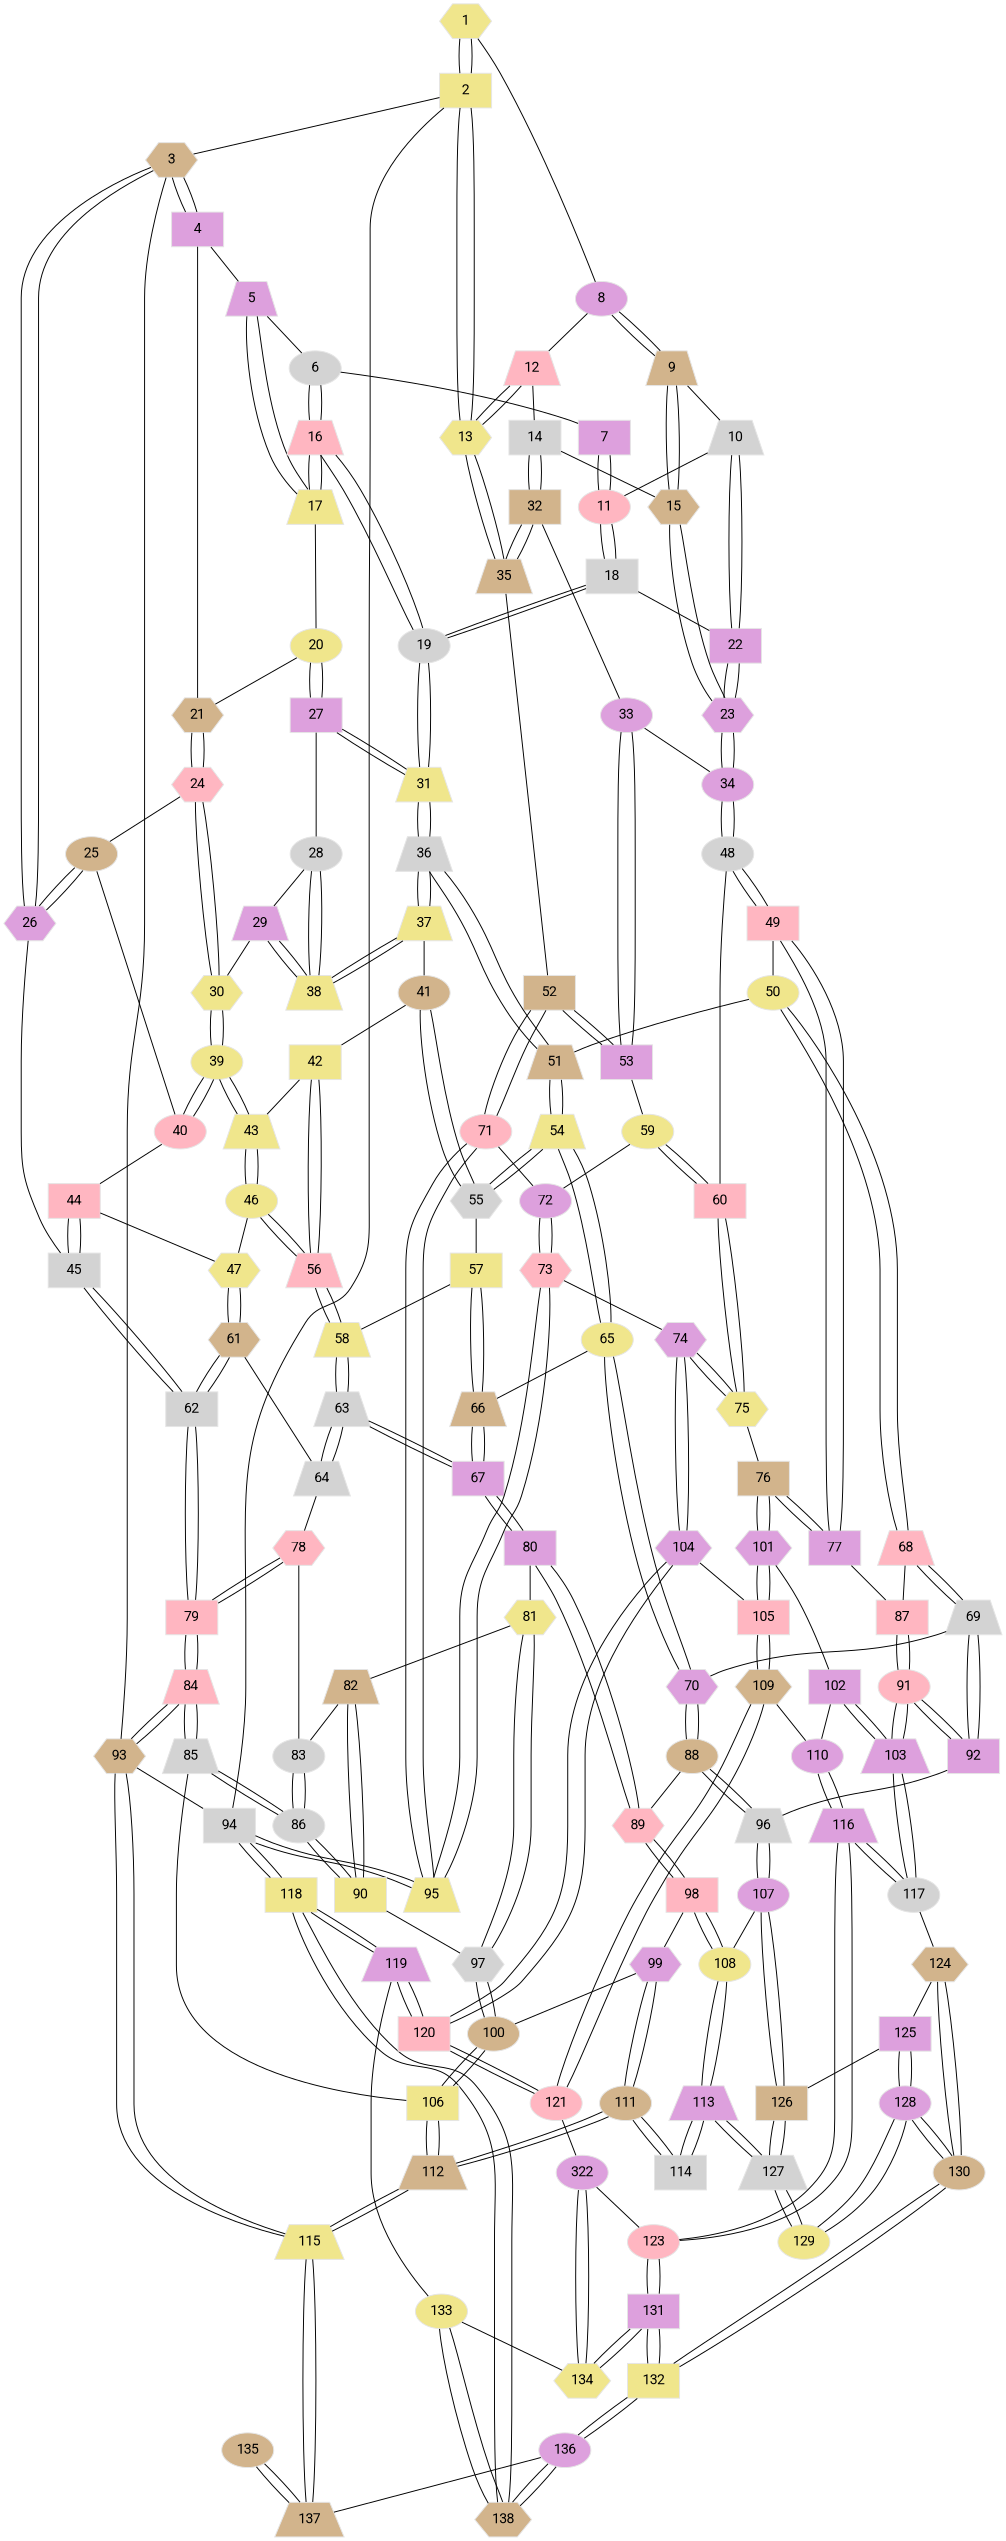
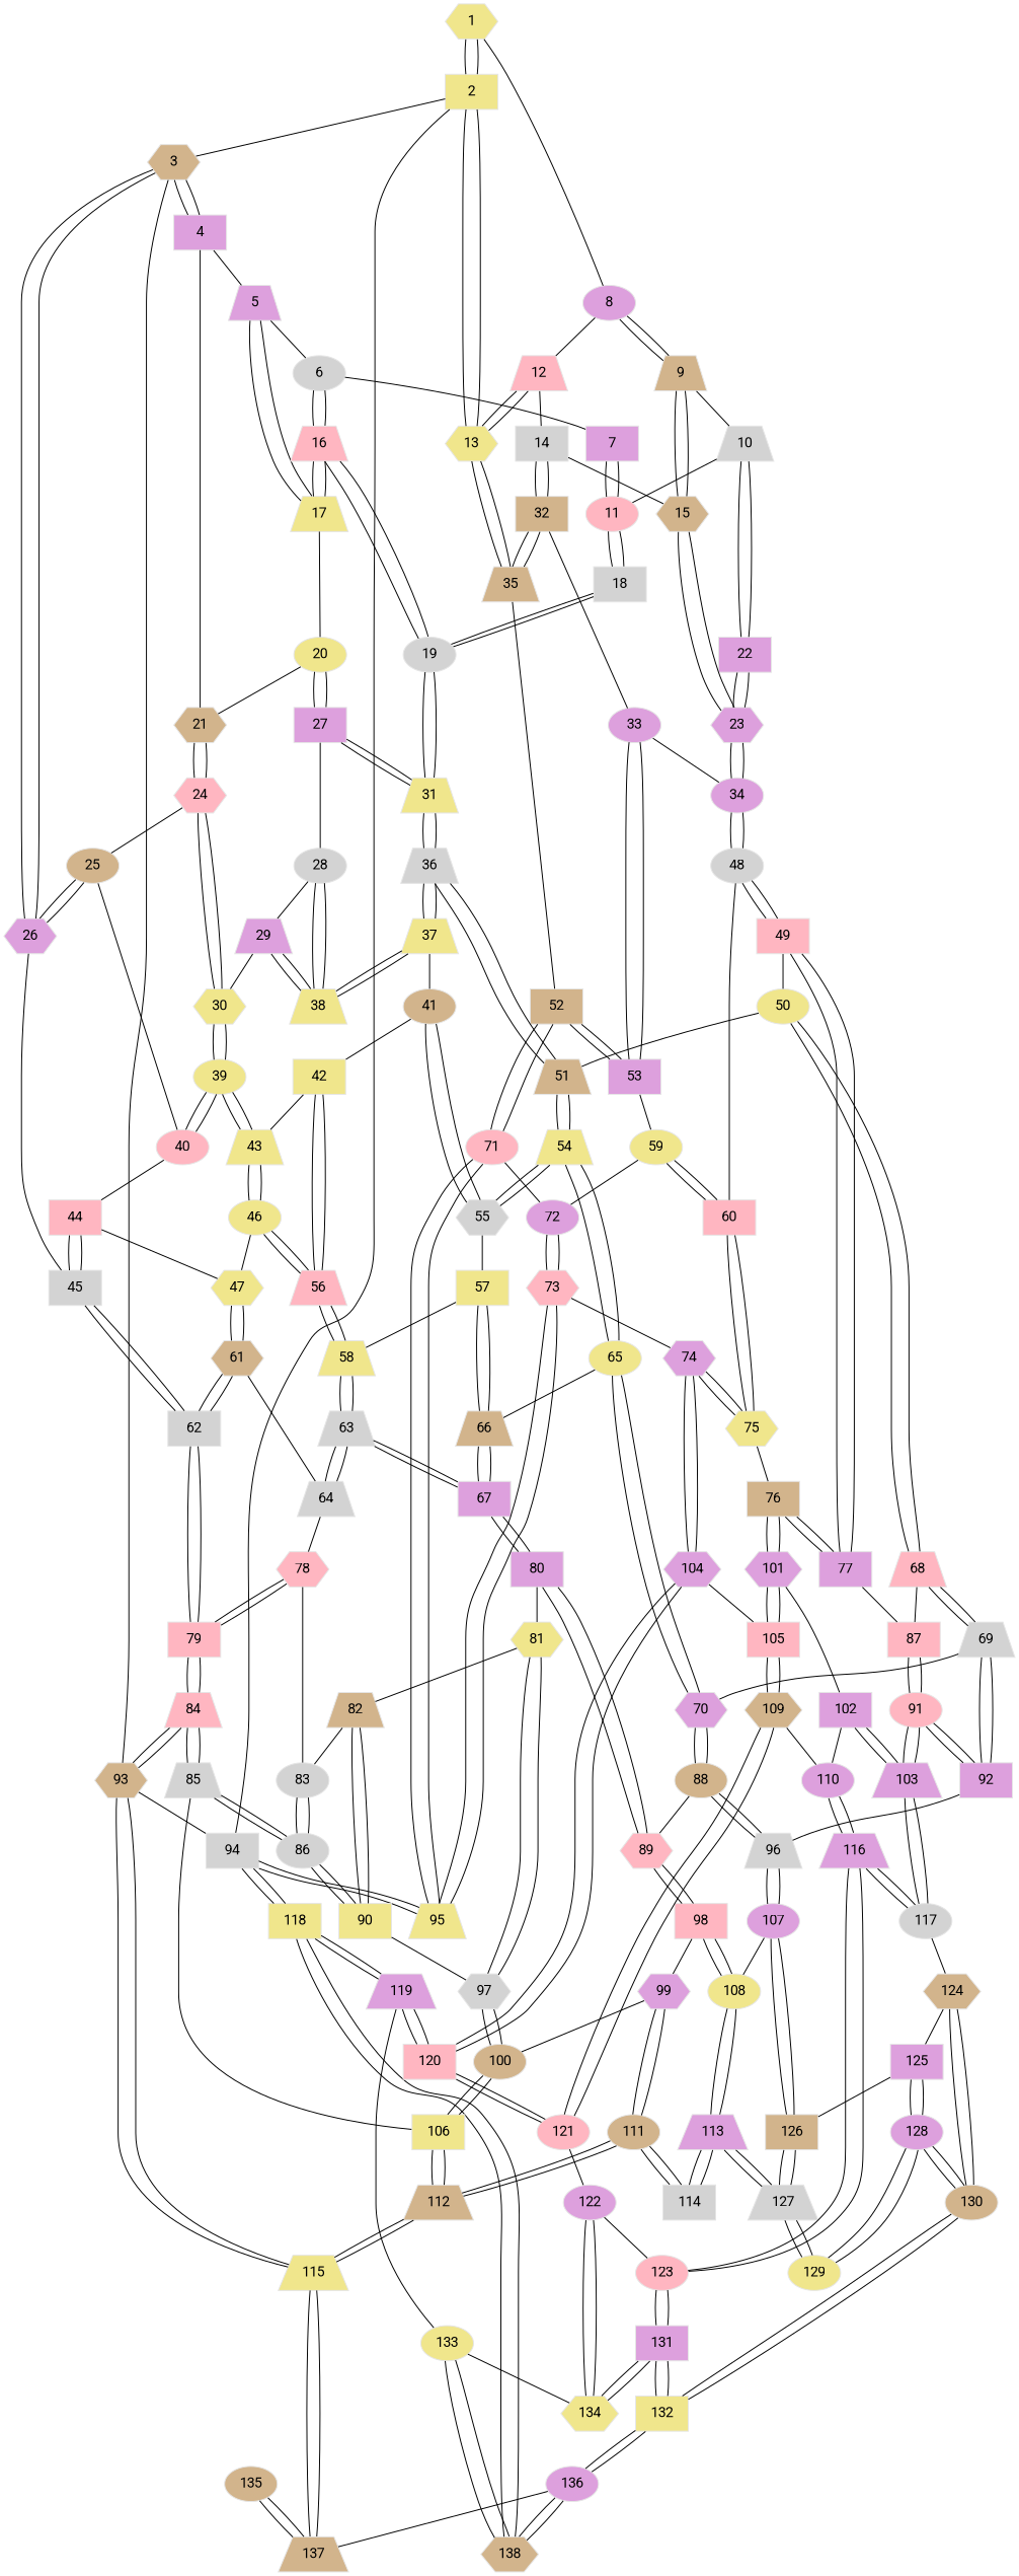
  graph {
    fontname=Roboto
    node [color=gray90 fillcolor=plum fontname=Roboto shape=ellipse style=filled]
    edge [fontname=Roboto]
    1 [fillcolor=khaki shape=hexagon]
    2 [fillcolor=khaki shape=box]
    8
    3 [fillcolor=tan shape=hexagon]
    13 [fillcolor=khaki shape=hexagon]
    94 [fillcolor=lightgrey shape=box]
    9 [fillcolor=tan shape=trapezium]
    12 [fillcolor=lightpink shape=trapezium]
    4 [shape=box]
    26 [shape=hexagon]
    93 [fillcolor=tan shape=hexagon]
    35 [fillcolor=tan shape=trapezium]
    95 [fillcolor=khaki shape=trapezium]
    118 [fillcolor=khaki shape=box]
    5 [shape=trapezium]
    21 [fillcolor=tan shape=hexagon]
    45 [fillcolor=lightgrey shape=box]
    115 [fillcolor=khaki shape=trapezium]
    6 [fillcolor=lightgrey]
    17 [fillcolor=khaki shape=trapezium]
    24 [fillcolor=lightpink shape=hexagon]
    7 [shape=box]
    16 [fillcolor=lightpink shape=trapezium]
    20 [fillcolor=khaki]
    11 [fillcolor=lightpink]
    19 [fillcolor=lightgrey]
    18 [fillcolor=lightgrey shape=box]
    10 [fillcolor=lightgrey shape=trapezium]
    15 [fillcolor=tan shape=hexagon]
    14 [fillcolor=lightgrey shape=box]
    22 [shape=box]
    23 [shape=hexagon]
    32 [fillcolor=tan shape=box]
    52 [fillcolor=tan shape=box]
    33
    34
    31 [fillcolor=khaki shape=trapezium]
    27 [shape=box]
    36 [fillcolor=lightgrey shape=trapezium]
    28 [fillcolor=lightgrey]
    25 [fillcolor=tan]
    30 [fillcolor=khaki shape=hexagon]
    48 [fillcolor=lightgrey]
    40 [fillcolor=lightpink]
    39 [fillcolor=khaki]
    44 [fillcolor=lightpink shape=box]
    62 [fillcolor=lightgrey shape=box]
    29 [shape=trapezium]
    38 [fillcolor=khaki shape=trapezium]
    43 [fillcolor=khaki shape=trapezium]
    37 [fillcolor=khaki shape=trapezium]
    51 [fillcolor=tan shape=trapezium]
    53 [shape=box]
    59 [fillcolor=khaki]
    49 [fillcolor=lightpink shape=box]
    60 [fillcolor=lightpink shape=box]
    71 [fillcolor=lightpink]
    41 [fillcolor=tan]
    54 [fillcolor=khaki shape=trapezium]
    42 [fillcolor=khaki shape=box]
    55 [fillcolor=lightgrey shape=hexagon]
    46 [fillcolor=khaki]
    47 [fillcolor=khaki shape=hexagon]
    56 [fillcolor=lightpink shape=trapezium]
    57 [fillcolor=khaki shape=box]
    58 [fillcolor=khaki shape=trapezium]
    61 [fillcolor=tan shape=hexagon]
    79 [fillcolor=lightpink shape=box]
    64 [fillcolor=lightgrey shape=trapezium]
    50 [fillcolor=khaki]
    77 [shape=box]
    75 [fillcolor=khaki shape=hexagon]
    68 [fillcolor=lightpink shape=trapezium]
    87 [fillcolor=lightpink shape=box]
    69 [fillcolor=lightgrey shape=trapezium]
    65 [fillcolor=khaki]
    72
    66 [fillcolor=tan shape=trapezium]
    70 [shape=hexagon]
    63 [fillcolor=lightgrey shape=trapezium]
    67 [shape=box]
    73 [fillcolor=lightpink shape=hexagon]
    76 [fillcolor=tan shape=box]
    78 [fillcolor=lightpink shape=hexagon]
    84 [fillcolor=lightpink shape=trapezium]
    80 [shape=box]
    83 [fillcolor=lightgrey]
    88 [fillcolor=tan]
    81 [fillcolor=khaki shape=hexagon]
    89 [fillcolor=lightpink shape=hexagon]
    92 [shape=box]
    91 [fillcolor=lightpink]
    96 [fillcolor=lightgrey shape=trapezium]
    74 [shape=hexagon]
    104 [shape=hexagon]
    105 [fillcolor=lightpink shape=box]
    120 [fillcolor=lightpink shape=box]
    101 [shape=hexagon]
    102 [shape=box]
    86 [fillcolor=lightgrey]
    85 [fillcolor=lightgrey shape=trapezium]
    82 [fillcolor=tan shape=trapezium]
    97 [fillcolor=lightgrey shape=hexagon]
    98 [fillcolor=lightpink shape=box]
    90 [fillcolor=khaki shape=box]
    100 [fillcolor=tan]
    106 [fillcolor=khaki shape=box]
    112 [fillcolor=tan shape=trapezium]
    103 [shape=trapezium]
    107
    99 [shape=hexagon]
    108 [fillcolor=khaki]
    117 [fillcolor=lightgrey]
    137 [fillcolor=tan shape=trapezium]
    119 [shape=trapezium]
    138 [fillcolor=tan shape=hexagon]
    126 [fillcolor=tan shape=box]
    111 [fillcolor=tan]
    113 [shape=trapezium]
    114 [fillcolor=lightgrey shape=box]
    110
    109 [fillcolor=tan shape=hexagon]
    116 [shape=trapezium]
    124 [fillcolor=tan shape=hexagon]
    121 [fillcolor=lightpink]
    127 [fillcolor=lightgrey shape=trapezium]
-   122 [label=322]
+   122
    123 [fillcolor=lightpink]
    129 [fillcolor=khaki]
    135 [fillcolor=tan]
    131 [shape=box]
    125 [shape=box]
    130 [fillcolor=tan]
    133 [fillcolor=khaki]
    134 [fillcolor=khaki shape=hexagon]
    132 [fillcolor=khaki shape=box]
    128
    136
    1 -- 2
    1 -- 2
    1 -- 8
    2 -- 3
    2 -- 13
    2 -- 13
    2 -- 94
    8 -- 9
    8 -- 9
    8 -- 12
    3 -- 4
    3 -- 4
    3 -- 26
    3 -- 26
    3 -- 93
    13 -- 35
    13 -- 35
    94 -- 95
    94 -- 95
    94 -- 118
    94 -- 118
    9 -- 10
    9 -- 15
    9 -- 15
    12 -- 13
    12 -- 13
    12 -- 14
    4 -- 5
    4 -- 21
    26 -- 45
    93 -- 94
    93 -- 115
    93 -- 115
    35 -- 52
    118 -- 119
    118 -- 119
    118 -- 138
    118 -- 138
    5 -- 6
    5 -- 17
    5 -- 17
    21 -- 24
    21 -- 24
    45 -- 62
    45 -- 62
    115 -- 137
    115 -- 137
    6 -- 7
    6 -- 16
    6 -- 16
    17 -- 20
    24 -- 25
    24 -- 30
    24 -- 30
    7 -- 11
    7 -- 11
    16 -- 17
    16 -- 17
    16 -- 19
    16 -- 19
    20 -- 21
    20 -- 27
    20 -- 27
    11 -- 18
    11 -- 18
    19 -- 31
    19 -- 31
    18 -- 19
    18 -- 19
-   18 -- 22
    10 -- 11
    10 -- 22
    10 -- 22
    15 -- 23
    15 -- 23
    14 -- 15
    14 -- 32
    14 -- 32
    22 -- 23
    22 -- 23
    23 -- 34
    23 -- 34
    32 -- 35
    32 -- 35
    32 -- 33
    52 -- 53
    52 -- 53
    52 -- 71
    52 -- 71
    33 -- 34
    33 -- 53
    33 -- 53
    34 -- 48
    34 -- 48
    31 -- 36
    31 -- 36
    27 -- 31
    27 -- 31
    27 -- 28
    36 -- 37
    36 -- 37
    36 -- 51
    36 -- 51
    28 -- 29
    28 -- 38
    28 -- 38
    25 -- 26
    25 -- 26
    25 -- 40
    30 -- 39
    30 -- 39
    48 -- 49
    48 -- 49
    48 -- 60
    40 -- 44
    39 -- 40
    39 -- 40
    39 -- 43
    39 -- 43
    44 -- 45
    44 -- 45
    44 -- 47
    62 -- 79
    62 -- 79
    29 -- 30
    29 -- 38
    29 -- 38
    43 -- 46
    43 -- 46
    37 -- 38
    37 -- 38
    37 -- 41
    51 -- 54
    51 -- 54
    53 -- 59
    59 -- 60
    59 -- 60
    59 -- 72
    49 -- 50
    49 -- 77
    49 -- 77
    60 -- 75
    60 -- 75
    71 -- 95
    71 -- 95
    71 -- 72
    41 -- 42
    41 -- 55
    41 -- 55
    54 -- 55
    54 -- 55
    54 -- 65
    54 -- 65
    42 -- 43
    42 -- 56
    42 -- 56
    55 -- 57
    46 -- 47
    46 -- 56
    46 -- 56
    47 -- 61
    47 -- 61
    56 -- 58
    56 -- 58
    57 -- 58
    57 -- 66
    57 -- 66
    58 -- 63
    58 -- 63
    61 -- 62
    61 -- 62
    61 -- 64
    79 -- 84
    79 -- 84
    64 -- 78
    50 -- 51
    50 -- 68
    50 -- 68
    77 -- 87
    75 -- 76
    68 -- 87
    68 -- 69
    68 -- 69
    87 -- 91
    87 -- 91
    69 -- 70
    69 -- 92
    69 -- 92
    65 -- 66
    65 -- 70
    65 -- 70
    72 -- 73
    72 -- 73
    66 -- 67
    66 -- 67
    70 -- 88
    70 -- 88
    63 -- 64
    63 -- 64
    63 -- 67
    63 -- 67
    67 -- 80
    67 -- 80
    73 -- 95
    73 -- 95
    73 -- 74
    76 -- 77
    76 -- 77
    76 -- 101
    76 -- 101
    78 -- 79
    78 -- 79
    78 -- 83
    84 -- 93
    84 -- 93
    84 -- 85
    84 -- 85
    80 -- 81
    80 -- 89
    80 -- 89
    83 -- 86
    83 -- 86
    88 -- 89
    88 -- 96
    88 -- 96
    81 -- 82
    81 -- 97
    81 -- 97
    89 -- 98
    89 -- 98
    92 -- 96
    91 -- 92
    91 -- 92
    91 -- 103
    91 -- 103
    96 -- 107
    96 -- 107
    74 -- 75
    74 -- 75
    74 -- 104
    74 -- 104
    104 -- 105
    104 -- 120
    104 -- 120
    105 -- 109
    105 -- 109
    120 -- 121
    120 -- 121
    101 -- 105
    101 -- 105
    101 -- 102
    102 -- 103
    102 -- 103
    102 -- 110
    86 -- 90
    86 -- 90
    85 -- 86
    85 -- 86
    85 -- 106
    82 -- 83
    82 -- 90
    82 -- 90
    97 -- 100
    97 -- 100
    98 -- 99
    98 -- 108
    98 -- 108
    90 -- 97
    100 -- 106
    100 -- 106
    106 -- 112
    106 -- 112
    112 -- 115
    112 -- 115
    103 -- 117
    103 -- 117
    107 -- 108
    107 -- 126
    107 -- 126
    99 -- 100
    99 -- 111
    99 -- 111
    108 -- 113
    108 -- 113
    117 -- 124
    119 -- 120
    119 -- 120
    119 -- 133
    126 -- 127
    126 -- 127
    111 -- 112
    111 -- 112
    111 -- 114
    111 -- 114
    113 -- 114
    113 -- 114
    113 -- 127
    113 -- 127
    110 -- 116
    110 -- 116
    109 -- 110
    109 -- 121
    109 -- 121
    116 -- 117
    116 -- 117
    116 -- 123
    116 -- 123
    124 -- 125
    124 -- 130
    124 -- 130
    121 -- 122
    127 -- 129
    127 -- 129
    122 -- 123
    122 -- 134
    122 -- 134
    123 -- 131
    123 -- 131
    135 -- 137
    135 -- 137
    131 -- 134
    131 -- 134
    131 -- 132
    131 -- 132
    125 -- 126
    125 -- 128
    125 -- 128
    130 -- 132
    130 -- 132
    133 -- 138
    133 -- 138
    133 -- 134
    132 -- 136
    132 -- 136
    128 -- 129
    128 -- 129
    128 -- 130
    128 -- 130
    136 -- 137
    136 -- 138
    136 -- 138
  }
